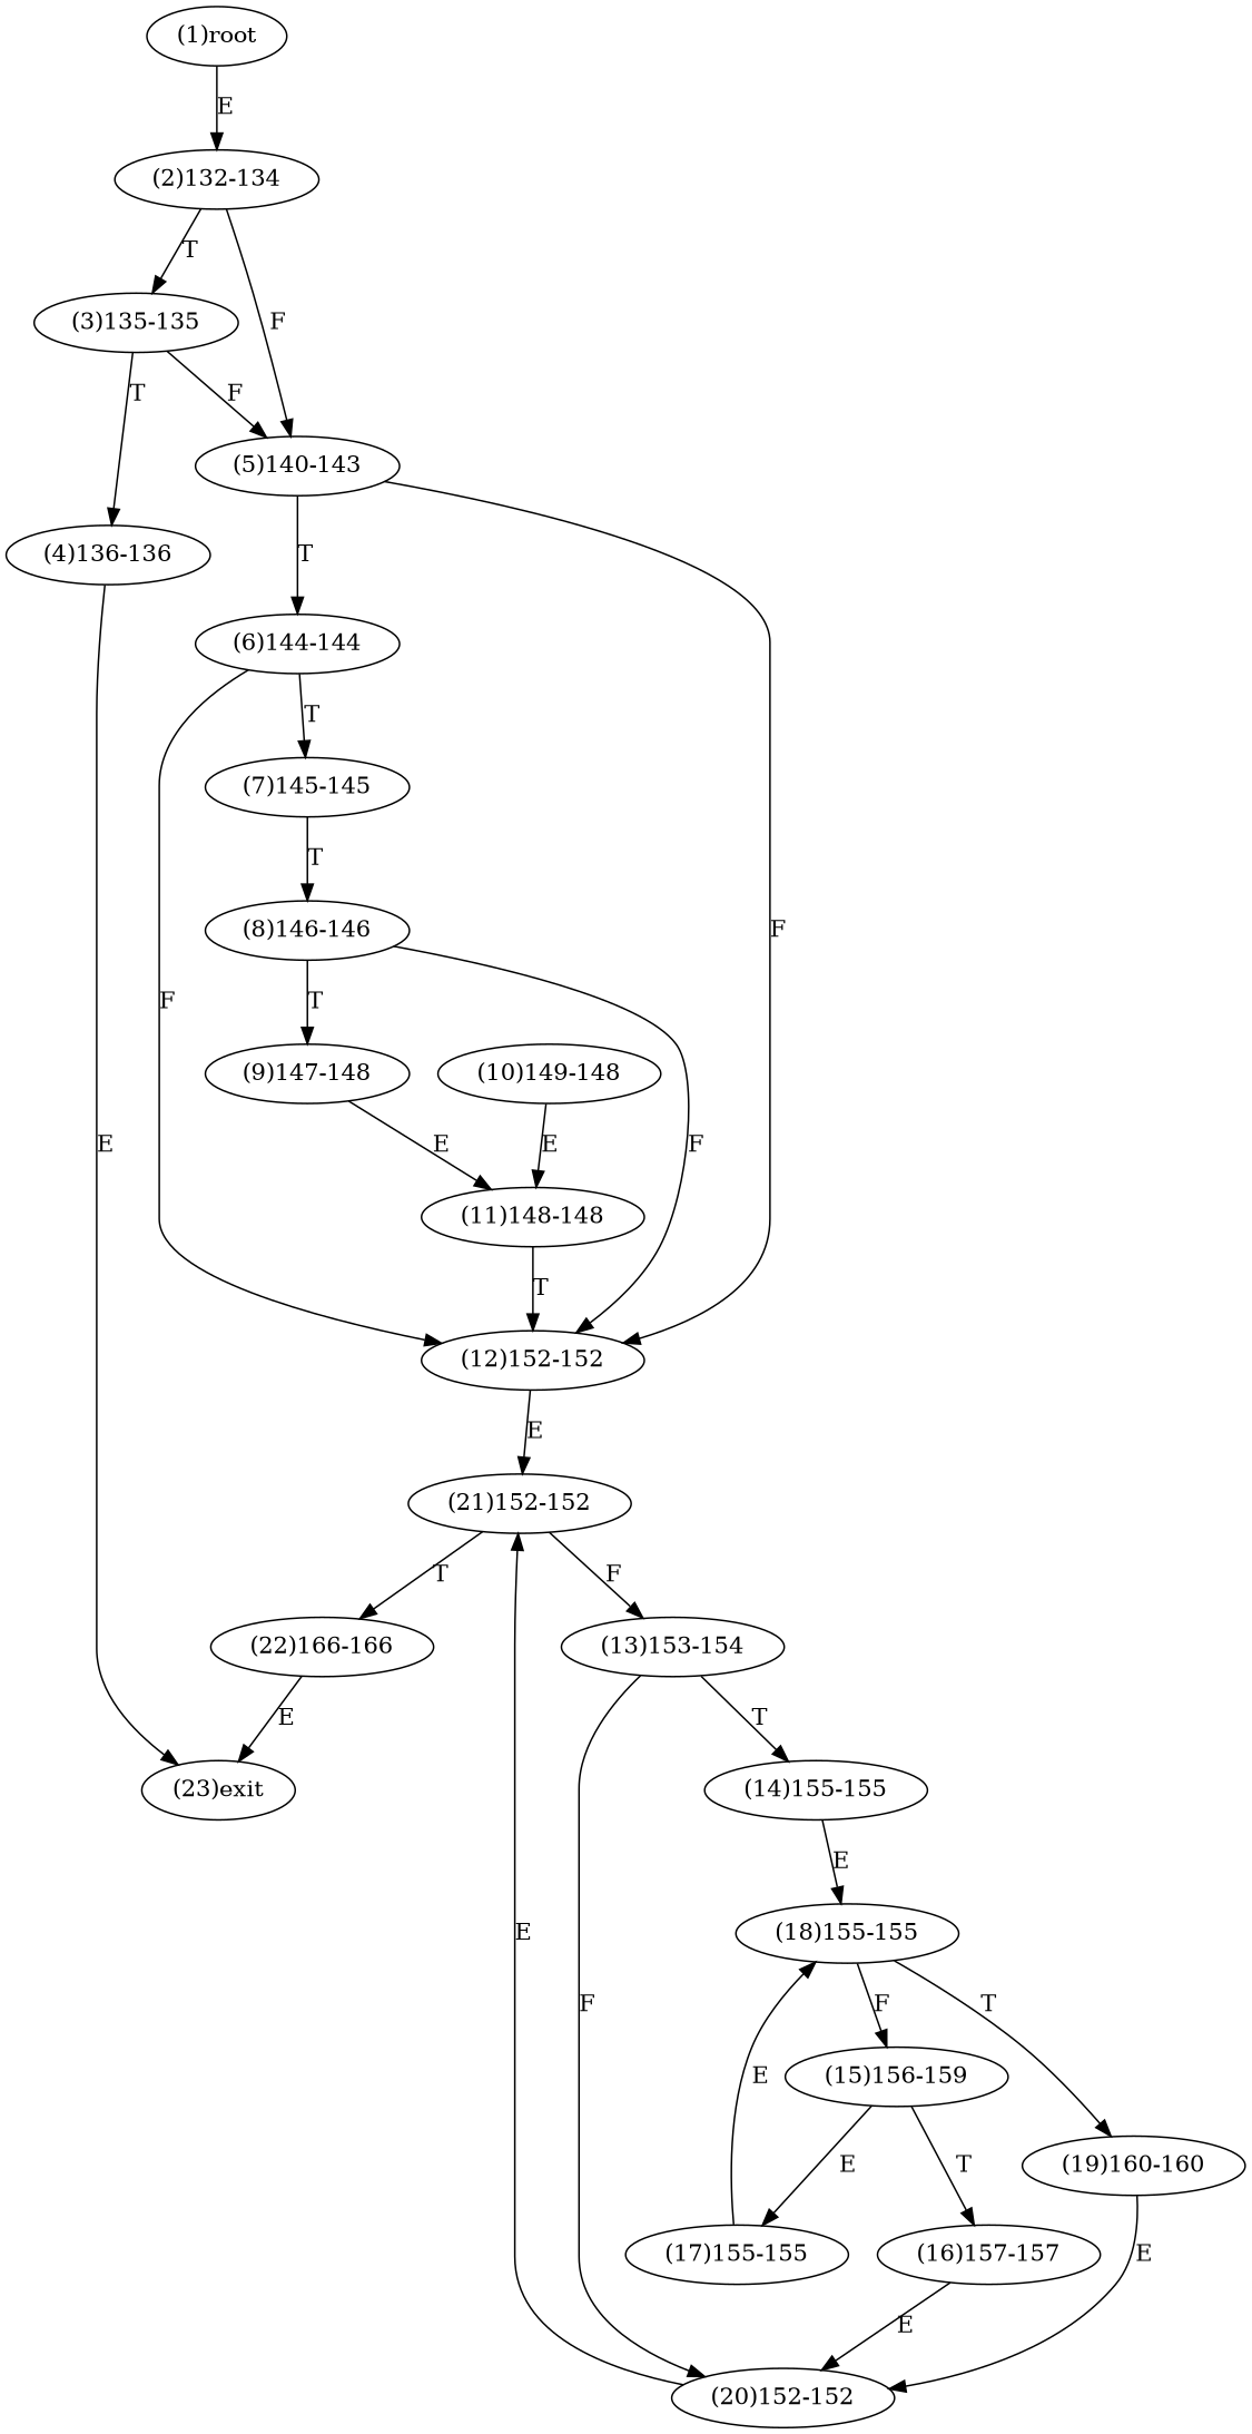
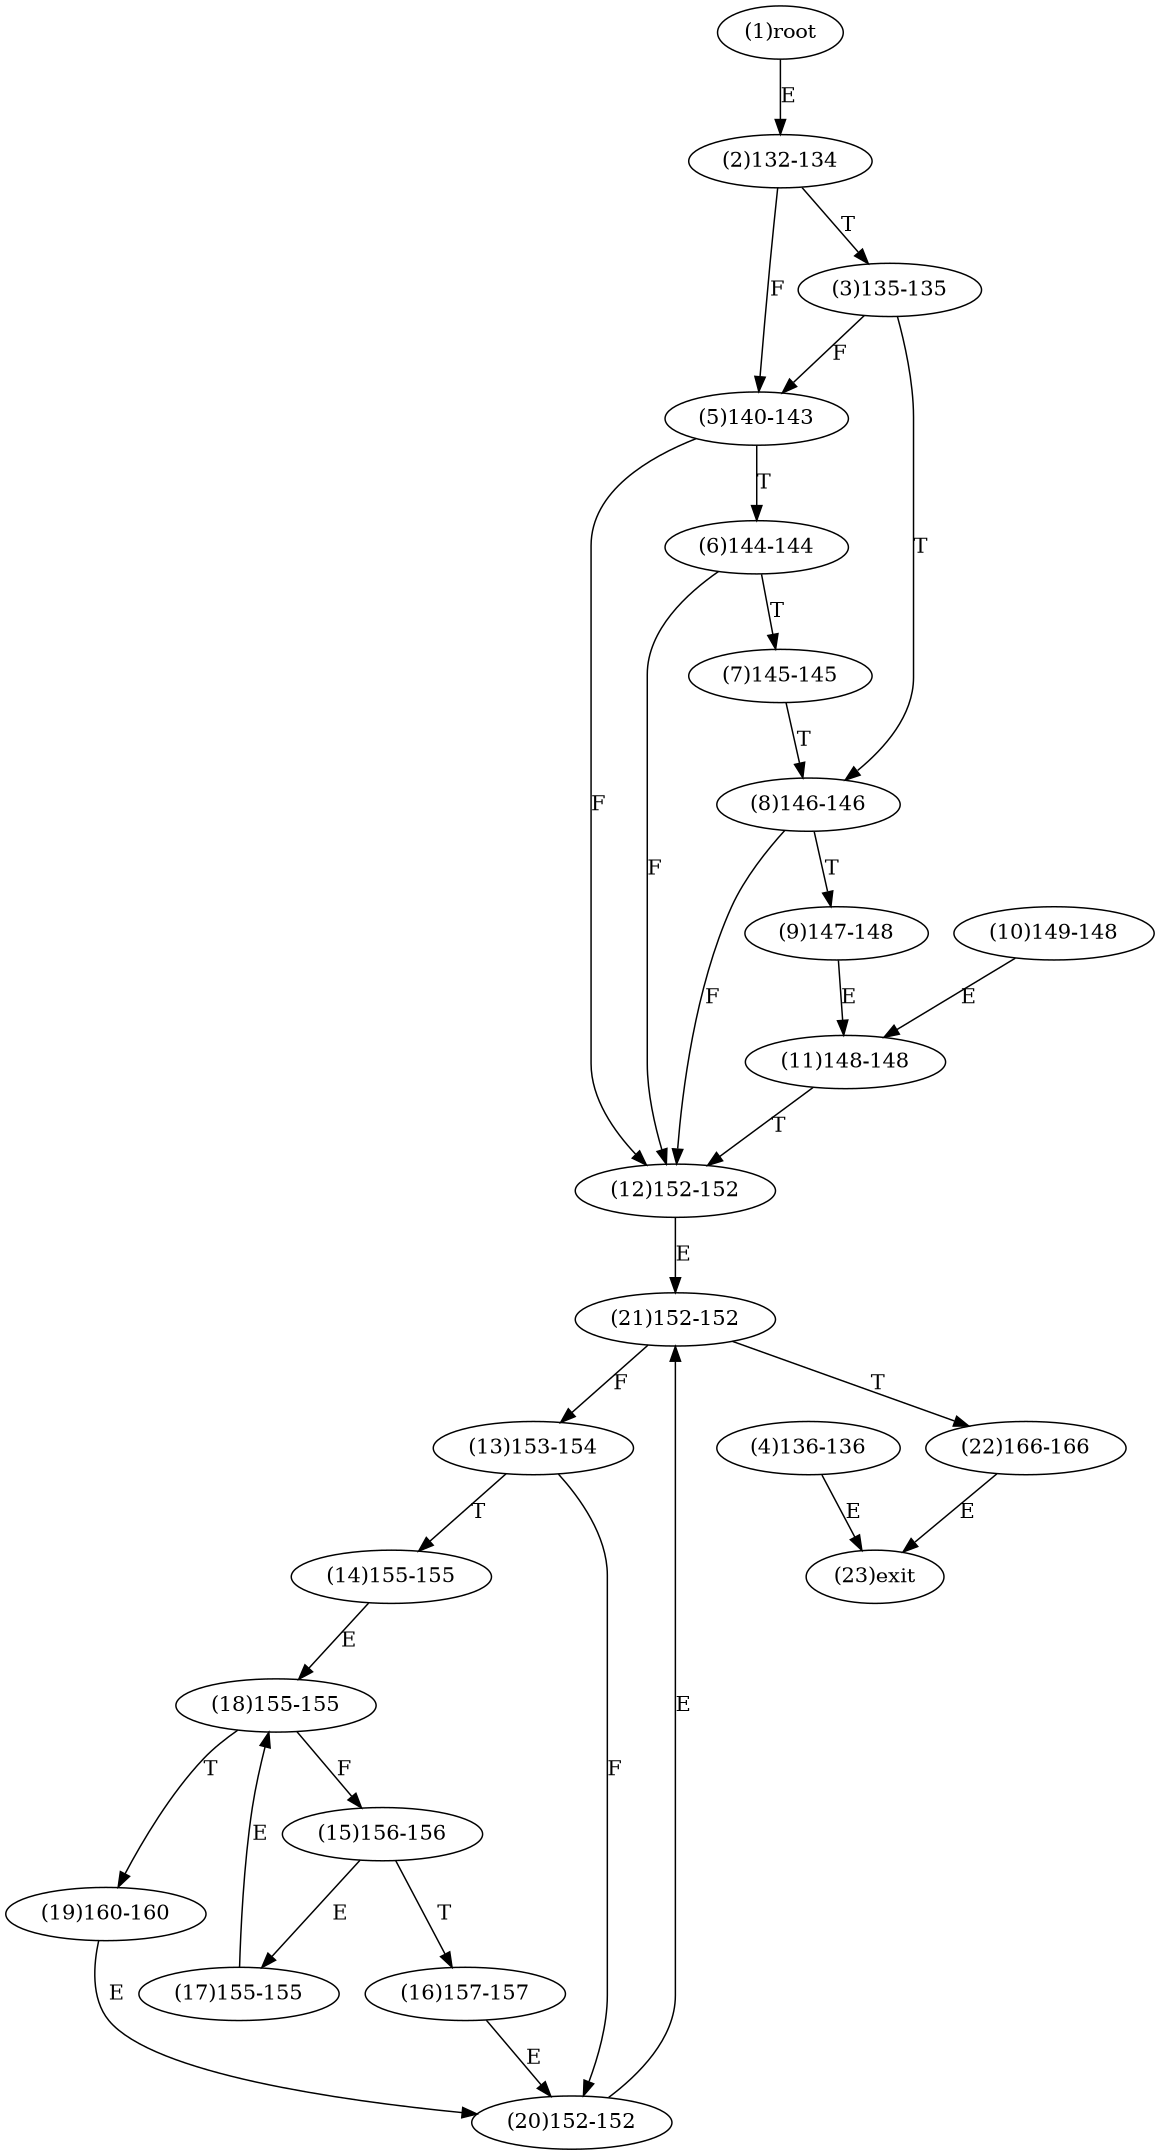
  digraph {
    n1 [label="(1)root"]
    n2 [label="(2)132-134"]
    n3 [label="(3)135-135"]
    n4 [label="(5)140-143"]
    n5 [label="(4)136-136"]
    n6 [label="(6)144-144"]
    n7 [label="(12)152-152"]
    n8 [label="(23)exit"]
    n9 [label="(7)145-145"]
    n10 [label="(21)152-152"]
    n11 [label="(8)146-146"]
    n12 [label="(9)147-148"]
    n13 [label="(11)148-148"]
    n14 [label="(10)149-148"]
    n15 [label="(13)153-154"]
    n16 [label="(22)166-166"]
    n17 [label="(14)155-155"]
    n18 [label="(20)152-152"]
    n19 [label="(18)155-155"]
-   n20 [label="(15)156-159"]
+   n20 [label="(15)156-156"]
    n21 [label="(19)160-160"]
    n22 [label="(17)155-155"]
    n23 [label="(16)157-157"]
    n1 -> n2 [label=E]
    n2 -> n3 [label=T]
    n2 -> n4 [label=F]
    n3 -> n4 [label=F]
-   n3 -> n5 [label=T]
+   n3 -> n11 [label=T]
    n4 -> n6 [label=T]
    n4 -> n7 [label=F]
    n5 -> n8 [label=E]
    n6 -> n7 [label=F]
    n6 -> n9 [label=T]
    n7 -> n10 [label=E]
    n9 -> n11 [label=T]
    n10 -> n15 [label=F]
    n10 -> n16 [label=T]
    n11 -> n7 [label=F]
    n11 -> n12 [label=T]
    n12 -> n13 [label=E]
    n13 -> n7 [label=T]
    n14 -> n13 [label=E]
    n15 -> n17 [label=T]
    n15 -> n18 [label=F]
    n16 -> n8 [label=E]
    n17 -> n19 [label=E]
    n18 -> n10 [label=E]
    n19 -> n20 [label=F]
    n19 -> n21 [label=T]
    n20 -> n22 [label=E]
    n20 -> n23 [label=T]
    n21 -> n18 [label=E]
    n22 -> n19 [label=E]
    n23 -> n18 [label=E]
  }
